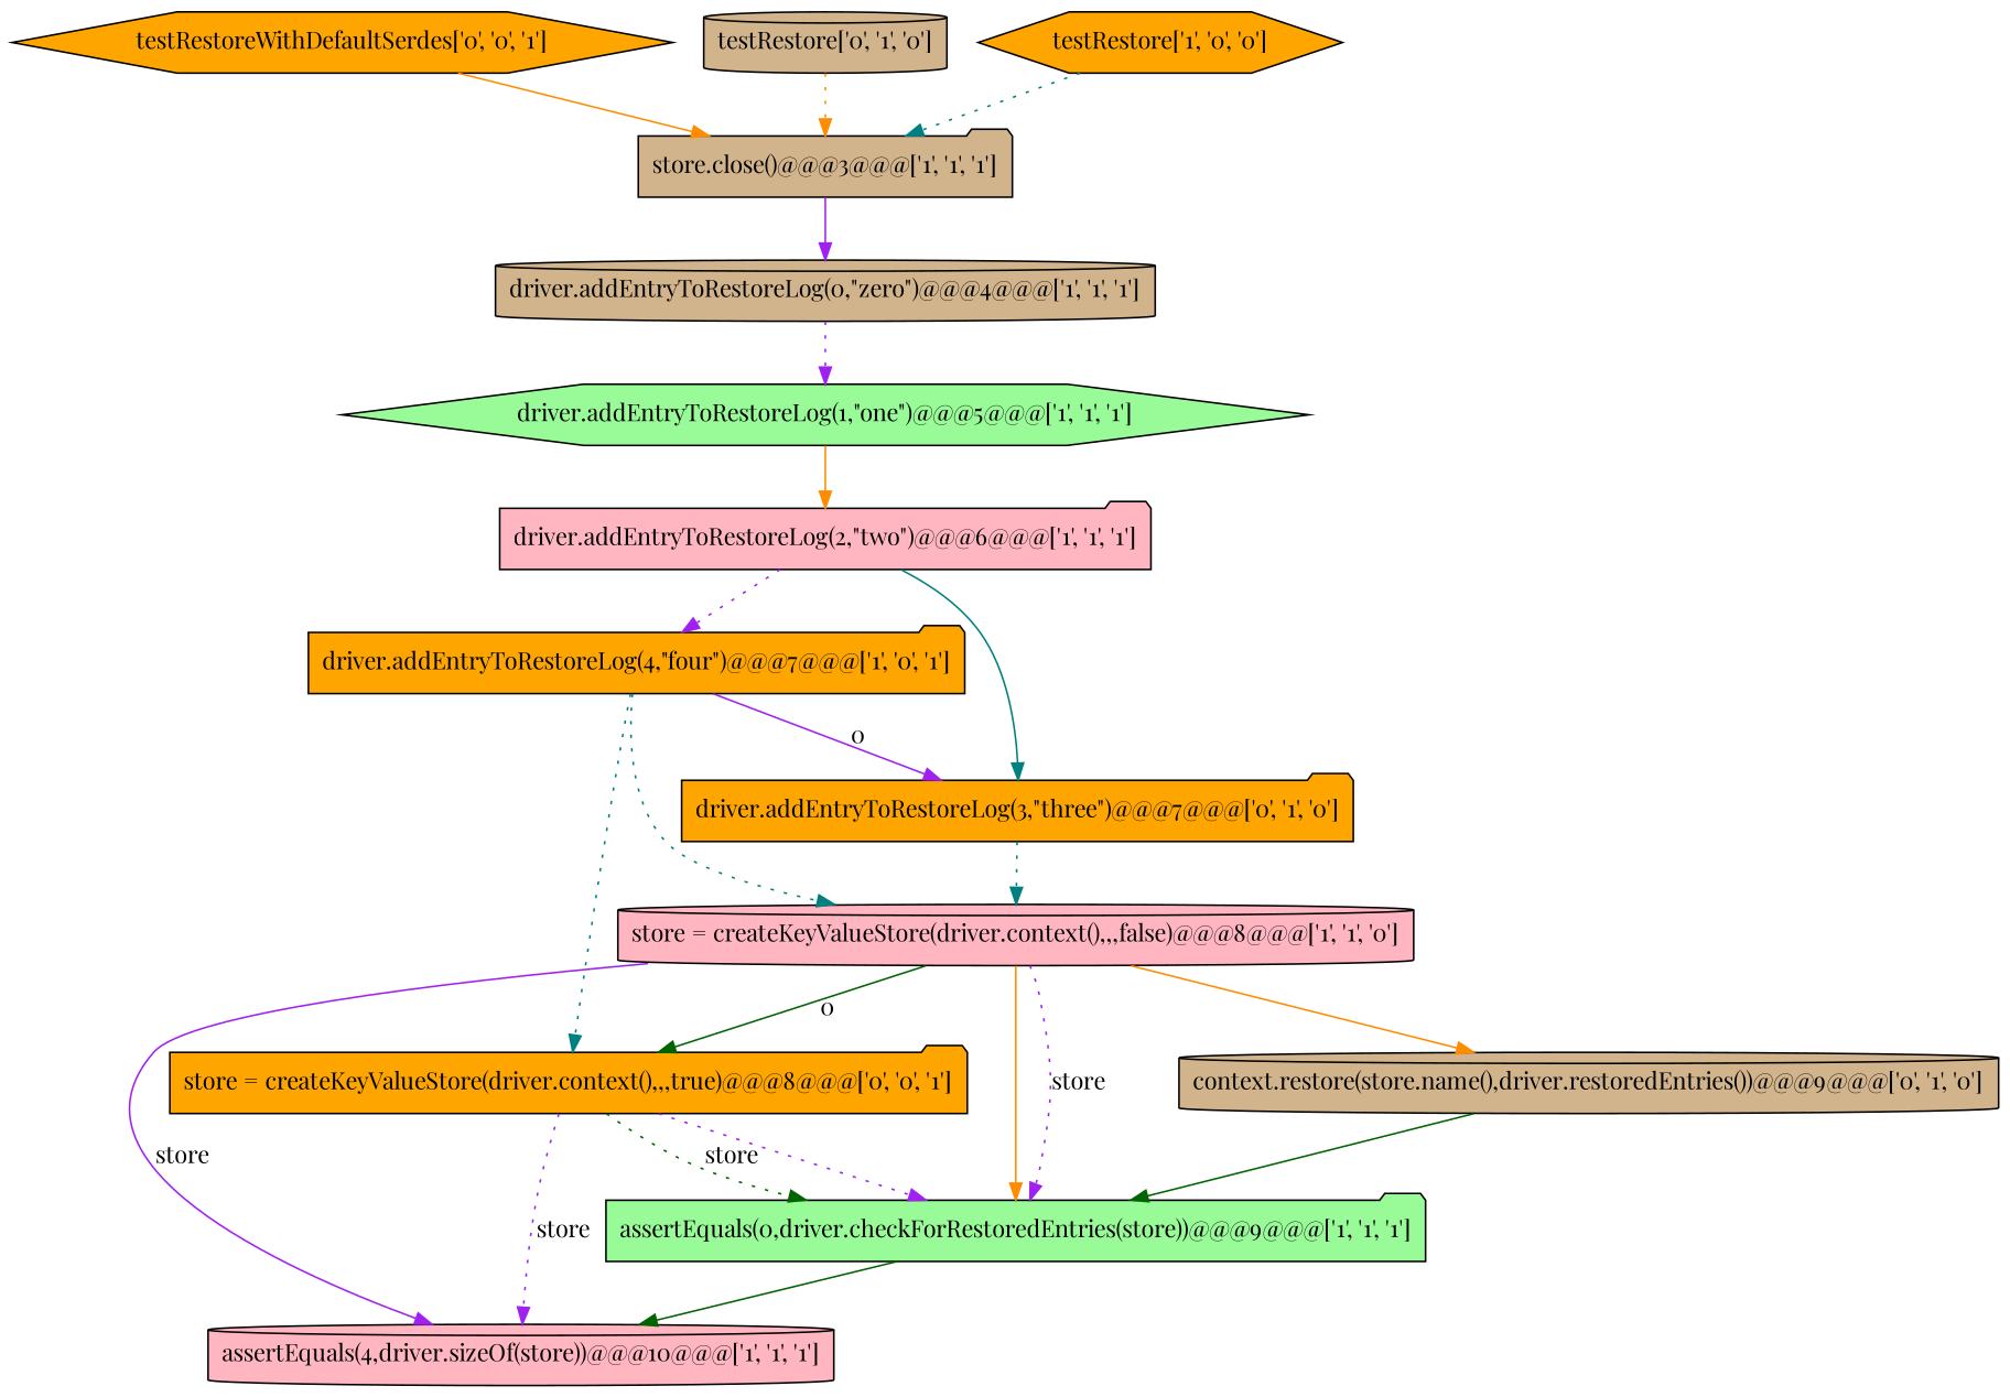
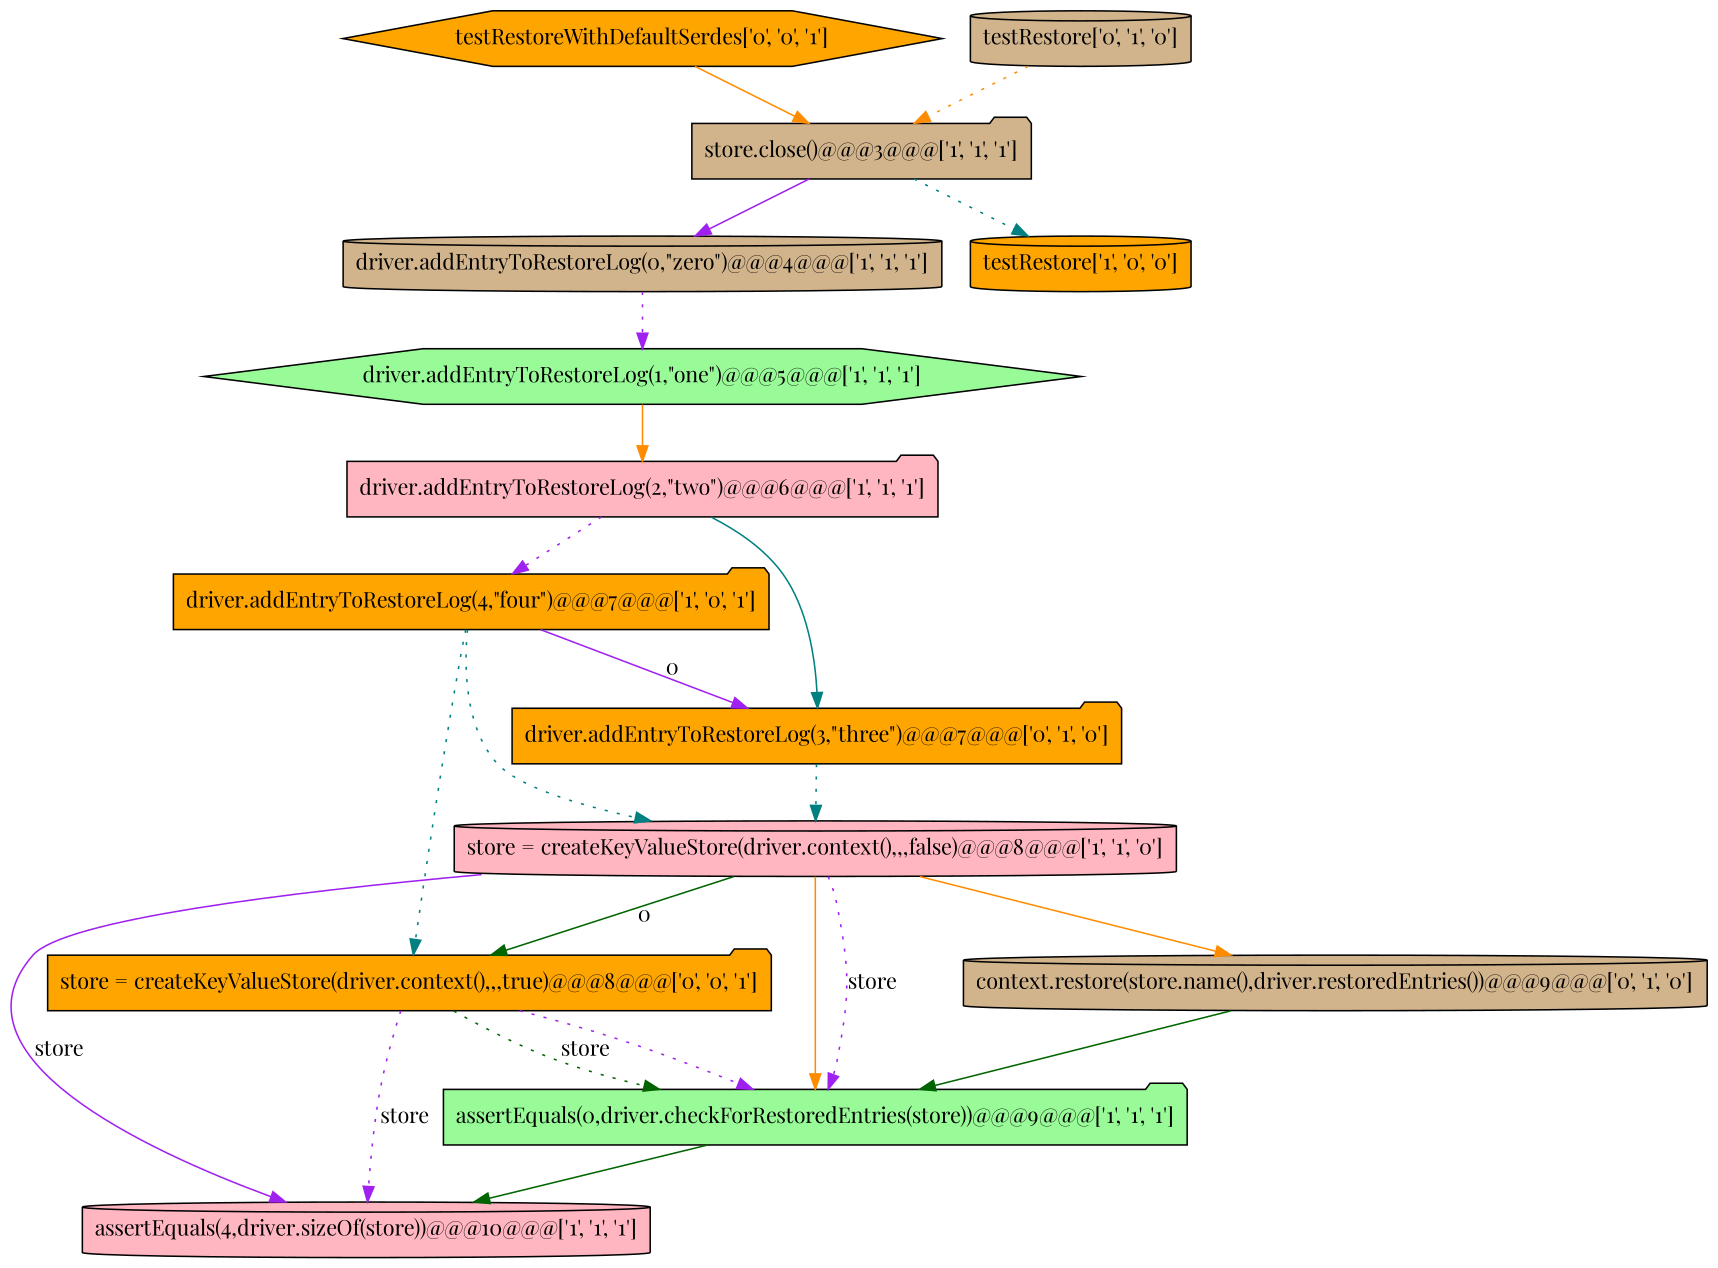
  digraph {
    fontname="Playfair Display"
    node [fillcolor=orange fontname="Playfair Display" shape=folder style=filled]
    edge [color=purple fontname="Playfair Display" style=solid]
    n1 [label="testRestoreWithDefaultSerdes['0', '0', '1']" shape=hexagon]
    n2 [fillcolor=tan label="store.close()@@@3@@@['1', '1', '1']"]
    n3 [fillcolor=tan label="driver.addEntryToRestoreLog(0,\"zero\")@@@4@@@['1', '1', '1']" shape=cylinder]
    n4 [fillcolor=palegreen label="driver.addEntryToRestoreLog(1,\"one\")@@@5@@@['1', '1', '1']" shape=hexagon]
    n5 [fillcolor=lightpink label="driver.addEntryToRestoreLog(2,\"two\")@@@6@@@['1', '1', '1']"]
    n6 [label="driver.addEntryToRestoreLog(3,\"three\")@@@7@@@['0', '1', '0']"]
    n7 [label="driver.addEntryToRestoreLog(4,\"four\")@@@7@@@['1', '0', '1']"]
    n8 [fillcolor=palegreen label="assertEquals(0,driver.checkForRestoredEntries(store))@@@9@@@['1', '1', '1']"]
    n9 [fillcolor=lightpink label="assertEquals(4,driver.sizeOf(store))@@@10@@@['1', '1', '1']" shape=cylinder]
    n10 [fillcolor=lightpink label="store = createKeyValueStore(driver.context(),,,false)@@@8@@@['1', '1', '0']" shape=cylinder]
    n11 [label="store = createKeyValueStore(driver.context(),,,true)@@@8@@@['0', '0', '1']"]
    n12 [fillcolor=tan label="context.restore(store.name(),driver.restoredEntries())@@@9@@@['0', '1', '0']" shape=cylinder]
    n13 [fillcolor=tan label="testRestore['0', '1', '0']" shape=cylinder]
-   n14 [label="testRestore['1', '0', '0']" shape=hexagon]
+   n14 [label="testRestore['1', '0', '0']" shape=cylinder]
    n1 -> n2 [color=darkorange]
    n2 -> n3
    n3 -> n4 [style=dotted]
    n4 -> n5 [color=darkorange]
    n5 -> n6 [color=teal]
    n5 -> n7 [style=dotted]
    n6 -> n10 [color=teal style=dotted]
    n7 -> n6 [label=0]
    n7 -> n10 [color=teal style=dotted]
    n7 -> n11 [color=teal style=dotted]
    n8 -> n9 [color=darkgreen]
    n10 -> n8 [color=darkorange]
    n10 -> n8 [label=store style=dotted]
    n10 -> n9 [label=store]
    n10 -> n11 [color=darkgreen label=0]
    n10 -> n12 [color=darkorange]
    n11 -> n8 [style=dotted]
    n11 -> n8 [color=darkgreen label=store style=dotted]
    n11 -> n9 [label=store style=dotted]
    n12 -> n8 [color=darkgreen]
    n13 -> n2 [color=darkorange style=dotted]
-   n14 -> n2 [color=teal style=dotted]
+   n2 -> n14 [color=teal style=dotted]
  }
